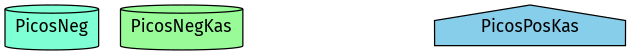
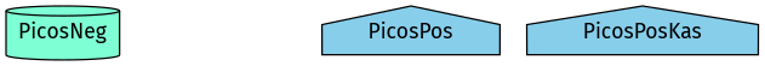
  digraph {
    fontname="Fira Sans"
    node [style=filled fillcolor=skyblue shape=cylinder fontname="Fira Sans"]
    PicosNeg [fillcolor=aquamarine]
-   PicosNegKas [fillcolor=palegreen]
+   PicosPos [shape=house]
    PicosPosKas [shape=house]
  }
